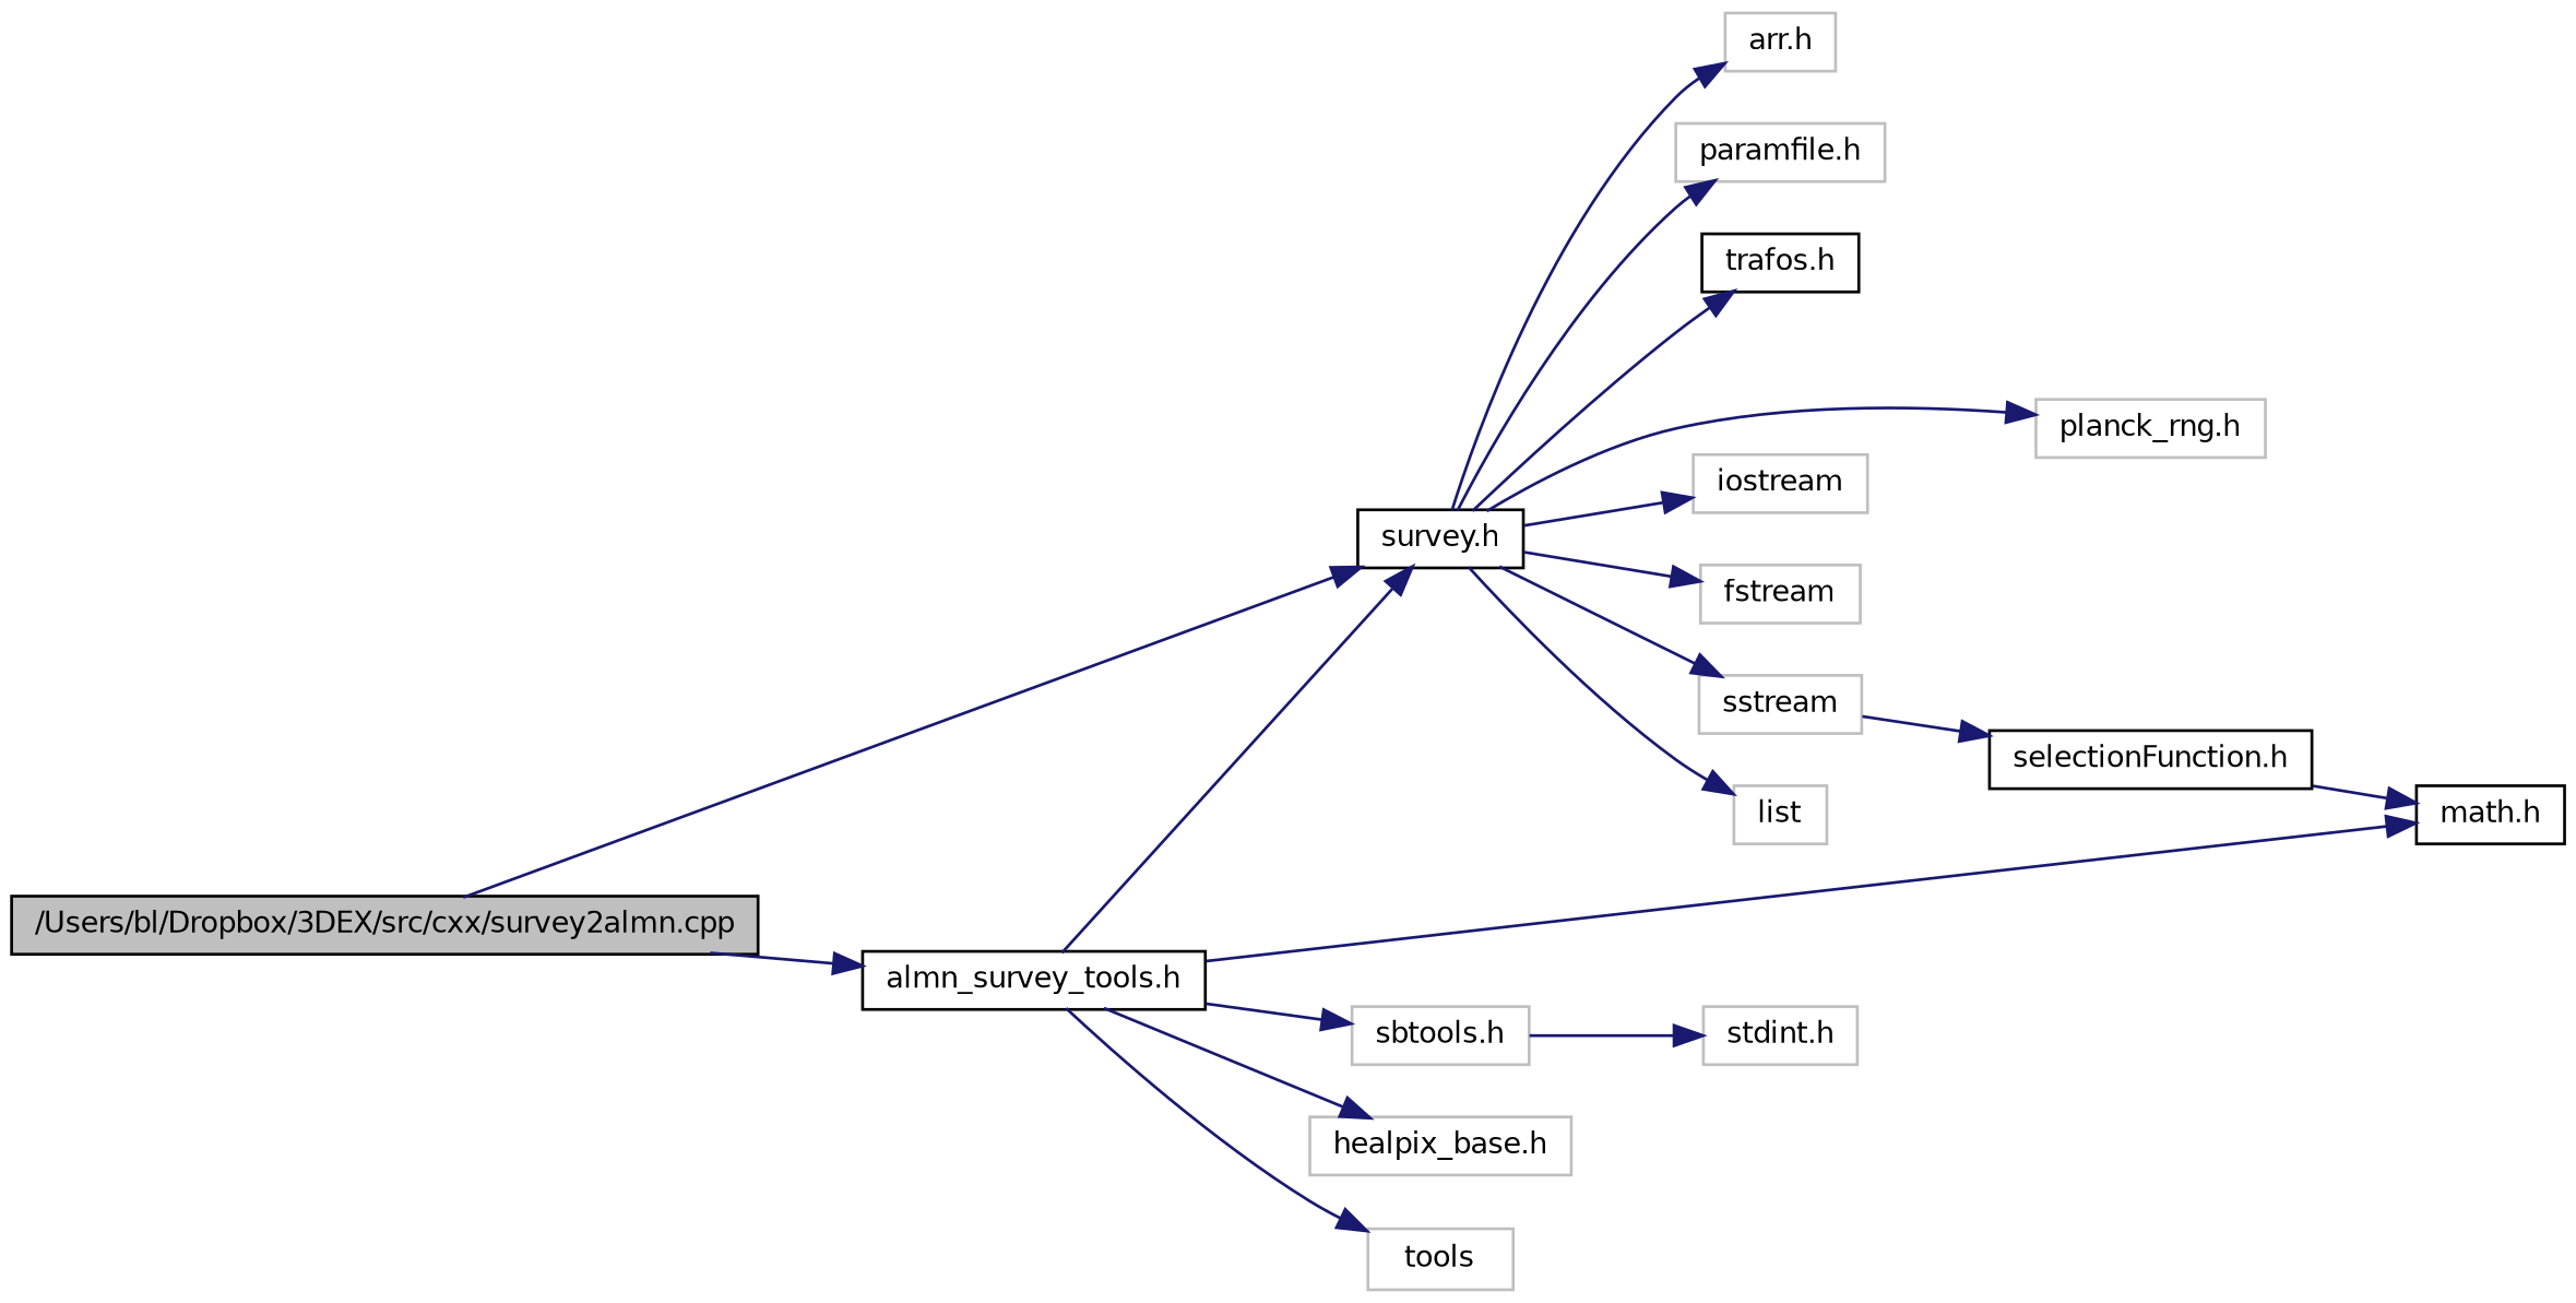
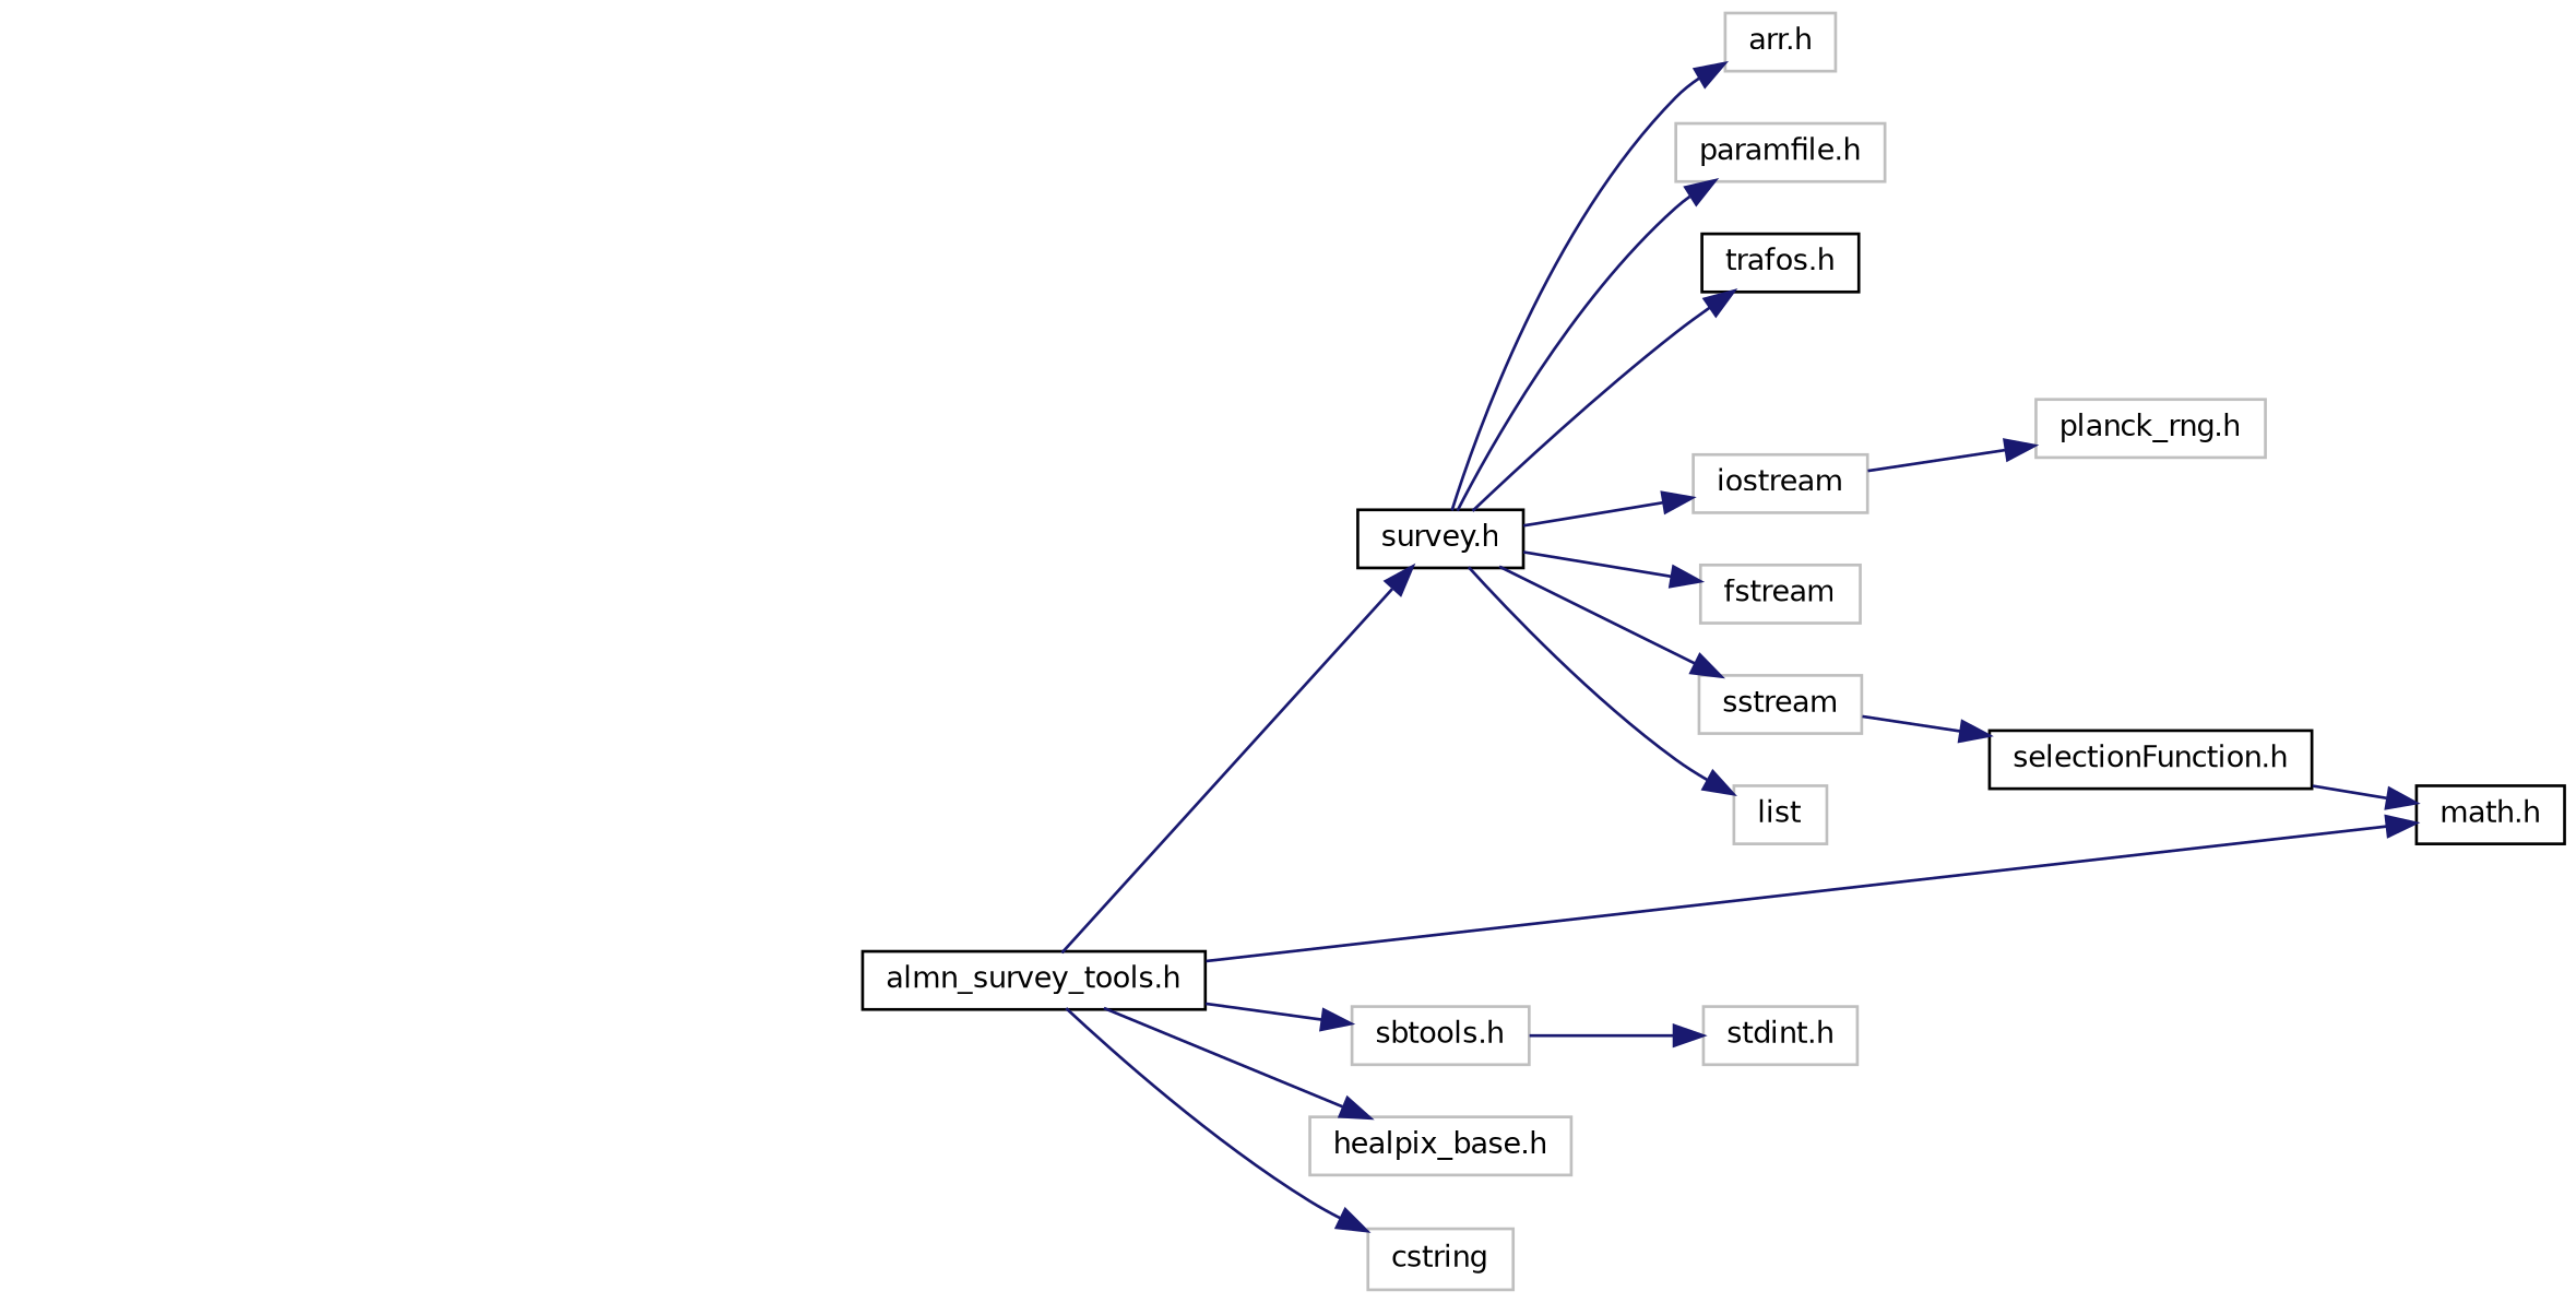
  digraph {
    rankdir=LR
    node [color=grey75 fillcolor=white fontname=Helvetica fontsize=10 shape=record style=filled]
    edge [color=midnightblue fontname=Helvetica fontsize=10 labelfontname=Helvetica labelfontsize=10 style=solid]
-   n1 [color=black fillcolor=grey75 fontcolor=black height=0.2 label="/Users/bl/Dropbox/3DEX/src/cxx/survey2almn.cpp" width=0.4]
    n2 [color=black height=0.2 label="survey.h" width=0.4]
    n3 [color=black height=0.2 label="almn_survey_tools.h" width=0.4]
    n4 [height=0.2 label="arr.h" width=0.4]
    n5 [height=0.2 label="paramfile.h" width=0.4]
    n6 [color=black height=0.2 label="trafos.h" width=0.4]
    n7 [height=0.2 label="planck_rng.h" width=0.4]
    n8 [height=0.2 label=iostream width=0.4]
    n9 [height=0.2 label=fstream width=0.4]
    n10 [height=0.2 label=sstream width=0.4]
    n11 [height=0.2 label=list width=0.4]
    n12 [color=black height=0.2 label="math.h" width=0.4]
    n13 [height=0.2 label="sbtools.h" width=0.4]
    n14 [height=0.2 label="healpix_base.h" width=0.4]
-   n15 [height=0.2 label=tools width=0.4]
+   n15 [height=0.2 label=cstring width=0.4]
    n16 [color=black height=0.2 label="selectionFunction.h" width=0.4]
    n17 [height=0.2 label="stdint.h" width=0.4]
-   n1 -> n2
-   n1 -> n3
    n2 -> n4
    n2 -> n5
    n2 -> n6
-   n2 -> n7
+   n8 -> n7
    n2 -> n8
    n2 -> n9
    n2 -> n10
    n2 -> n11
    n3 -> n2
    n3 -> n12
    n3 -> n13
    n3 -> n14
    n3 -> n15
    n10 -> n16
    n13 -> n17
    n16 -> n12
  }
